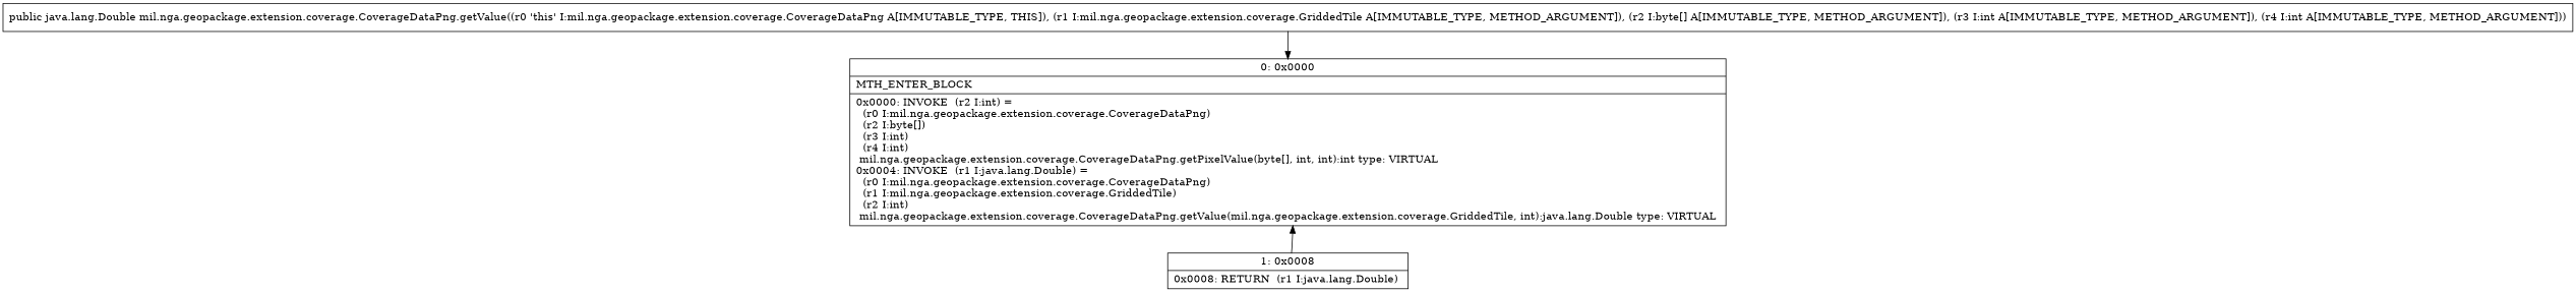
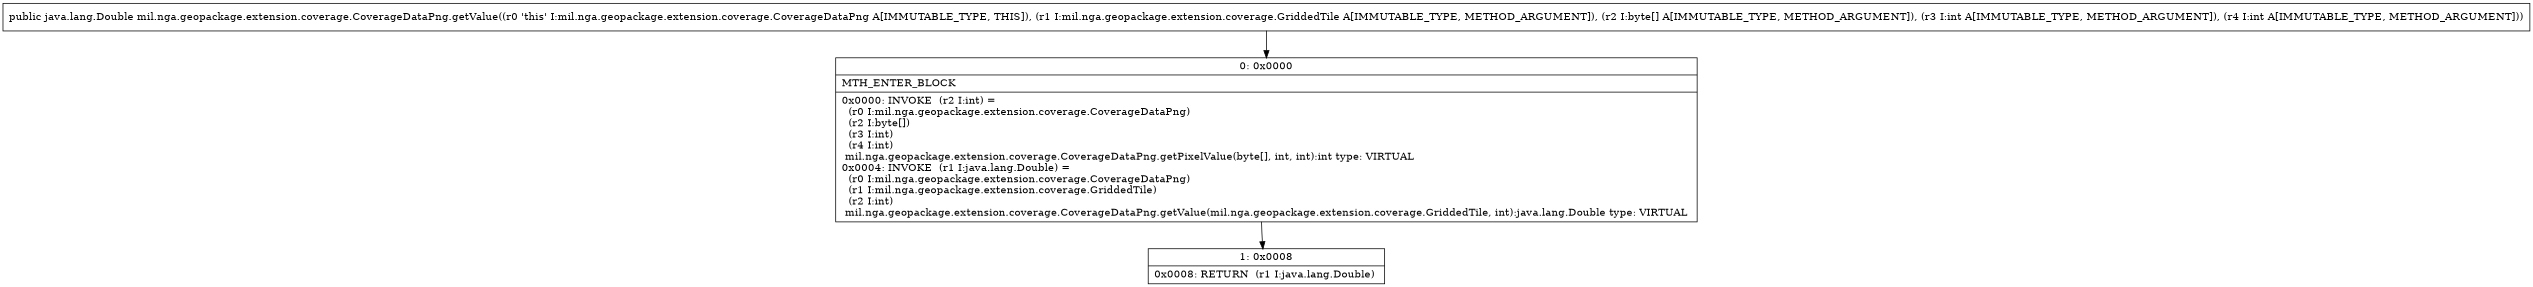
  digraph {
    node [shape=record]
    n1 [label="{0\:\ 0x0000|MTH_ENTER_BLOCK\l|0x0000: INVOKE  (r2 I:int) = \l  (r0 I:mil.nga.geopackage.extension.coverage.CoverageDataPng)\l  (r2 I:byte[])\l  (r3 I:int)\l  (r4 I:int)\l mil.nga.geopackage.extension.coverage.CoverageDataPng.getPixelValue(byte[], int, int):int type: VIRTUAL \l0x0004: INVOKE  (r1 I:java.lang.Double) = \l  (r0 I:mil.nga.geopackage.extension.coverage.CoverageDataPng)\l  (r1 I:mil.nga.geopackage.extension.coverage.GriddedTile)\l  (r2 I:int)\l mil.nga.geopackage.extension.coverage.CoverageDataPng.getValue(mil.nga.geopackage.extension.coverage.GriddedTile, int):java.lang.Double type: VIRTUAL \l}"]
    n2 [label="{1\:\ 0x0008|0x0008: RETURN  (r1 I:java.lang.Double) \l}"]
    n3 [label="{public java.lang.Double mil.nga.geopackage.extension.coverage.CoverageDataPng.getValue((r0 'this' I:mil.nga.geopackage.extension.coverage.CoverageDataPng A[IMMUTABLE_TYPE, THIS]), (r1 I:mil.nga.geopackage.extension.coverage.GriddedTile A[IMMUTABLE_TYPE, METHOD_ARGUMENT]), (r2 I:byte[] A[IMMUTABLE_TYPE, METHOD_ARGUMENT]), (r3 I:int A[IMMUTABLE_TYPE, METHOD_ARGUMENT]), (r4 I:int A[IMMUTABLE_TYPE, METHOD_ARGUMENT])) }"]
-   n2 -> n1
+   n1 -> n2
    n3 -> n1
  }
